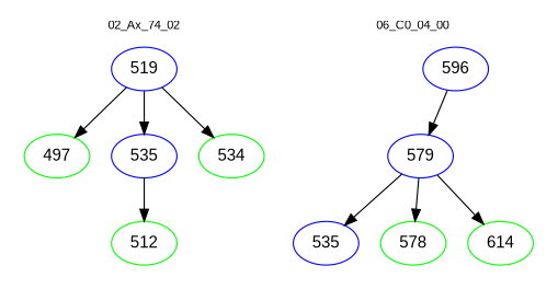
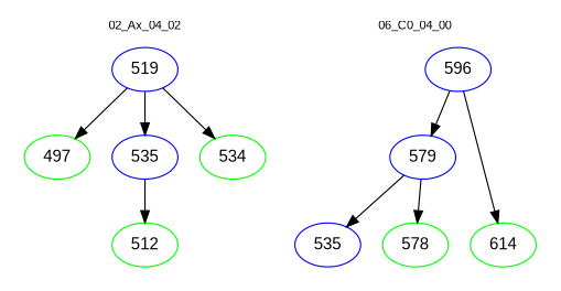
  digraph {
    fontname="Liberation Sans"
    node [color=blue fontname="Liberation Sans"]
    edge [color=black fontname="Liberation Sans"]
    n1 [label=519]
    n2 [color=green label=497]
    n3 [label=535]
    n4 [color=green label=534]
    n5 [color=green label=512]
    n6 [label=579]
    n7 [label=535]
    n8 [label=596]
    n9 [color=green label=578]
    n10 [color=green label=614]
    subgraph cluster_1 {
      color=white
      fontsize=10
-     label="02_Ax_74_02"
+     label="02_Ax_04_02"
      n1
      n2
      n3
      n4
      n5
    }
    subgraph cluster_2 {
      color=white
      fontsize=10
      label="06_C0_04_00"
      n6
      n7
      n8
      n9
      n10
    }
    n1 -> n2
    n1 -> n3
    n1 -> n4
    n3 -> n5
    n6 -> n7
    n6 -> n9
    n8 -> n6
-   n6 -> n10
+   n8 -> n10
  }
